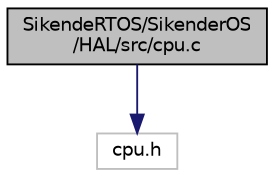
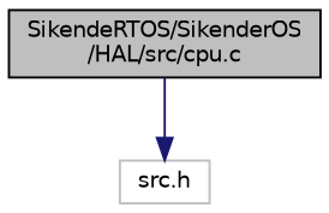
  digraph {
    node [fontname=Helvetica fontsize=10 shape=record style=filled]
    n1 [color=black fillcolor=grey75 fontcolor=black height=0.2 label="SikendeRTOS/SikenderOS\l/HAL/src/cpu.c" width=0.4]
-   n2 [color=grey75 fillcolor=white height=0.2 label="cpu.h" width=0.4]
+   n2 [color=grey75 fillcolor=white height=0.2 label="src.h" width=0.4]
    n1 -> n2 [color=midnightblue fontname=Helvetica fontsize=10 labelfontname=Helvetica labelfontsize=10 style=solid]
  }
